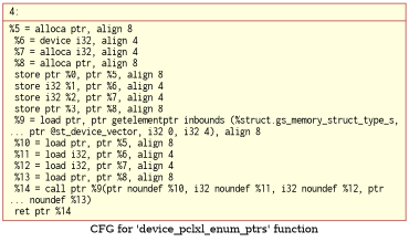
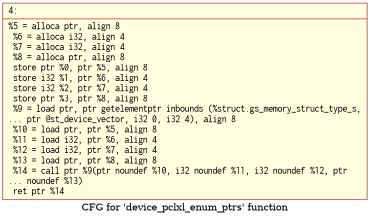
  digraph {
    label="CFG for 'device_pclxl_enum_ptrs' function"
-   n1 [color=brown fillcolor=lightyellow fontname=Courier label="{4:\l|  %5 = alloca ptr, align 8\l  %6 = device i32, align 4\l  %7 = alloca i32, align 4\l  %8 = alloca ptr, align 8\l  store ptr %0, ptr %5, align 8\l  store i32 %1, ptr %6, align 4\l  store i32 %2, ptr %7, align 4\l  store ptr %3, ptr %8, align 8\l  %9 = load ptr, ptr getelementptr inbounds (%struct.gs_memory_struct_type_s,\l... ptr @st_device_vector, i32 0, i32 4), align 8\l  %10 = load ptr, ptr %5, align 8\l  %11 = load i32, ptr %6, align 4\l  %12 = load i32, ptr %7, align 4\l  %13 = load ptr, ptr %8, align 8\l  %14 = call ptr %9(ptr noundef %10, i32 noundef %11, i32 noundef %12, ptr\l... noundef %13)\l  ret ptr %14\l}" shape=record style=filled]
+   n1 [color=brown fillcolor=lightyellow fontname=Courier label="{4:\l|  %5 = alloca ptr, align 8\l  %6 = alloca i32, align 4\l  %7 = alloca i32, align 4\l  %8 = alloca ptr, align 8\l  store ptr %0, ptr %5, align 8\l  store i32 %1, ptr %6, align 4\l  store i32 %2, ptr %7, align 4\l  store ptr %3, ptr %8, align 8\l  %9 = load ptr, ptr getelementptr inbounds (%struct.gs_memory_struct_type_s,\l... ptr @st_device_vector, i32 0, i32 4), align 8\l  %10 = load ptr, ptr %5, align 8\l  %11 = load i32, ptr %6, align 4\l  %12 = load i32, ptr %7, align 4\l  %13 = load ptr, ptr %8, align 8\l  %14 = call ptr %9(ptr noundef %10, i32 noundef %11, i32 noundef %12, ptr\l... noundef %13)\l  ret ptr %14\l}" shape=record style=filled]
  }
